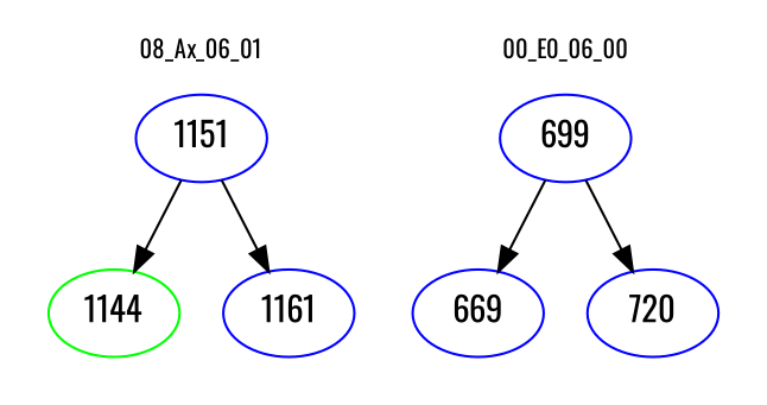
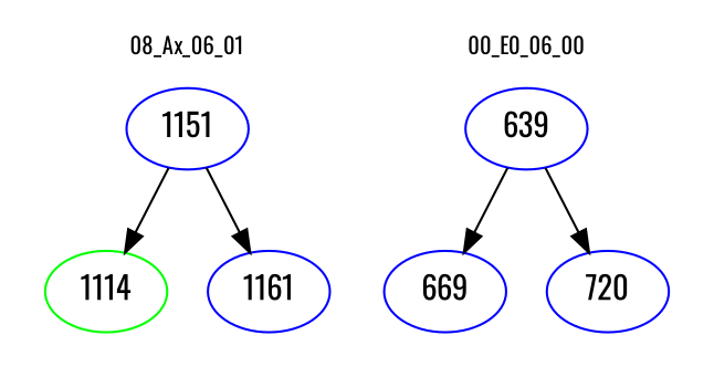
  digraph {
    fontname=Oswald
    node [color=blue fontname=Oswald]
    edge [color=black fontname=Oswald]
    n1 [label=1151]
-   n2 [color=green label=1144]
+   n2 [color=green label=1114]
    n3 [label=1161]
-   n4 [label=699]
+   n4 [label=639]
    n5 [label=669]
    n6 [label=720]
    subgraph cluster_1 {
      color=white
      fontsize=10
      label="08_Ax_06_01"
      n1
      n2
      n3
    }
    subgraph cluster_2 {
      color=white
      fontsize=10
      label="00_E0_06_00"
      n4
      n5
      n6
    }
    n1 -> n2
    n1 -> n3
    n4 -> n5
    n4 -> n6
  }
